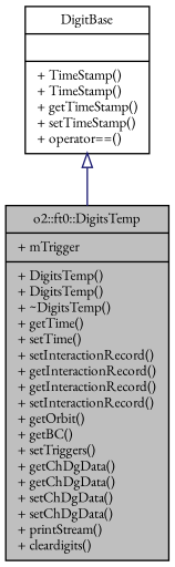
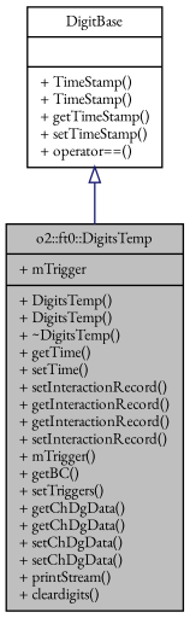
  digraph {
    fontname="EB Garamond"
    node [color=black fontname="EB Garamond" fontsize=10 shape=record]
-   n1 [fillcolor=grey75 fontcolor=black height=0.2 label="{o2::ft0::DigitsTemp\n|+ mTrigger\l|+ DigitsTemp()\l+ DigitsTemp()\l+ ~DigitsTemp()\l+ getTime()\l+ setTime()\l+ setInteractionRecord()\l+ getInteractionRecord()\l+ getInteractionRecord()\l+ setInteractionRecord()\l+ getOrbit()\l+ getBC()\l+ setTriggers()\l+ getChDgData()\l+ getChDgData()\l+ setChDgData()\l+ setChDgData()\l+ printStream()\l+ cleardigits()\l}" style=filled width=0.4]
+   n1 [fillcolor=grey75 fontcolor=black height=0.2 label="{o2::ft0::DigitsTemp\n|+ mTrigger\l|+ DigitsTemp()\l+ DigitsTemp()\l+ ~DigitsTemp()\l+ getTime()\l+ setTime()\l+ setInteractionRecord()\l+ getInteractionRecord()\l+ getInteractionRecord()\l+ setInteractionRecord()\l+ mTrigger()\l+ getBC()\l+ setTriggers()\l+ getChDgData()\l+ getChDgData()\l+ setChDgData()\l+ setChDgData()\l+ printStream()\l+ cleardigits()\l}" style=filled width=0.4]
    n2 [height=0.2 label="{DigitBase\n||+ TimeStamp()\l+ TimeStamp()\l+ getTimeStamp()\l+ setTimeStamp()\l+ operator==()\l}" width=0.4]
    n2 -> n1 [arrowtail=onormal color=midnightblue dir=back fontname="EB Garamond" fontsize=10 labelfontname=Helvetica labelfontsize=10 style=solid]
  }
